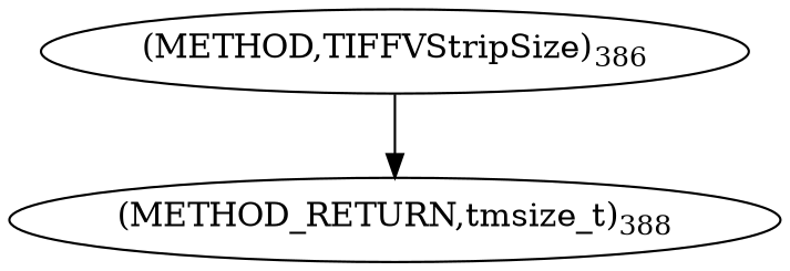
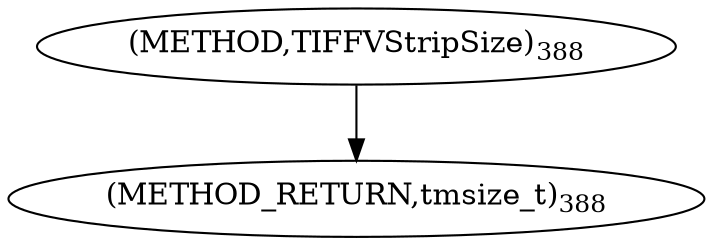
  digraph {
-   n1 [label=<(METHOD,TIFFVStripSize)<SUB>386</SUB>>]
+   n1 [label=<(METHOD,TIFFVStripSize)<SUB>388</SUB>>]
    n2 [label=<(METHOD_RETURN,tmsize_t)<SUB>388</SUB>>]
    n1 -> n2
  }
